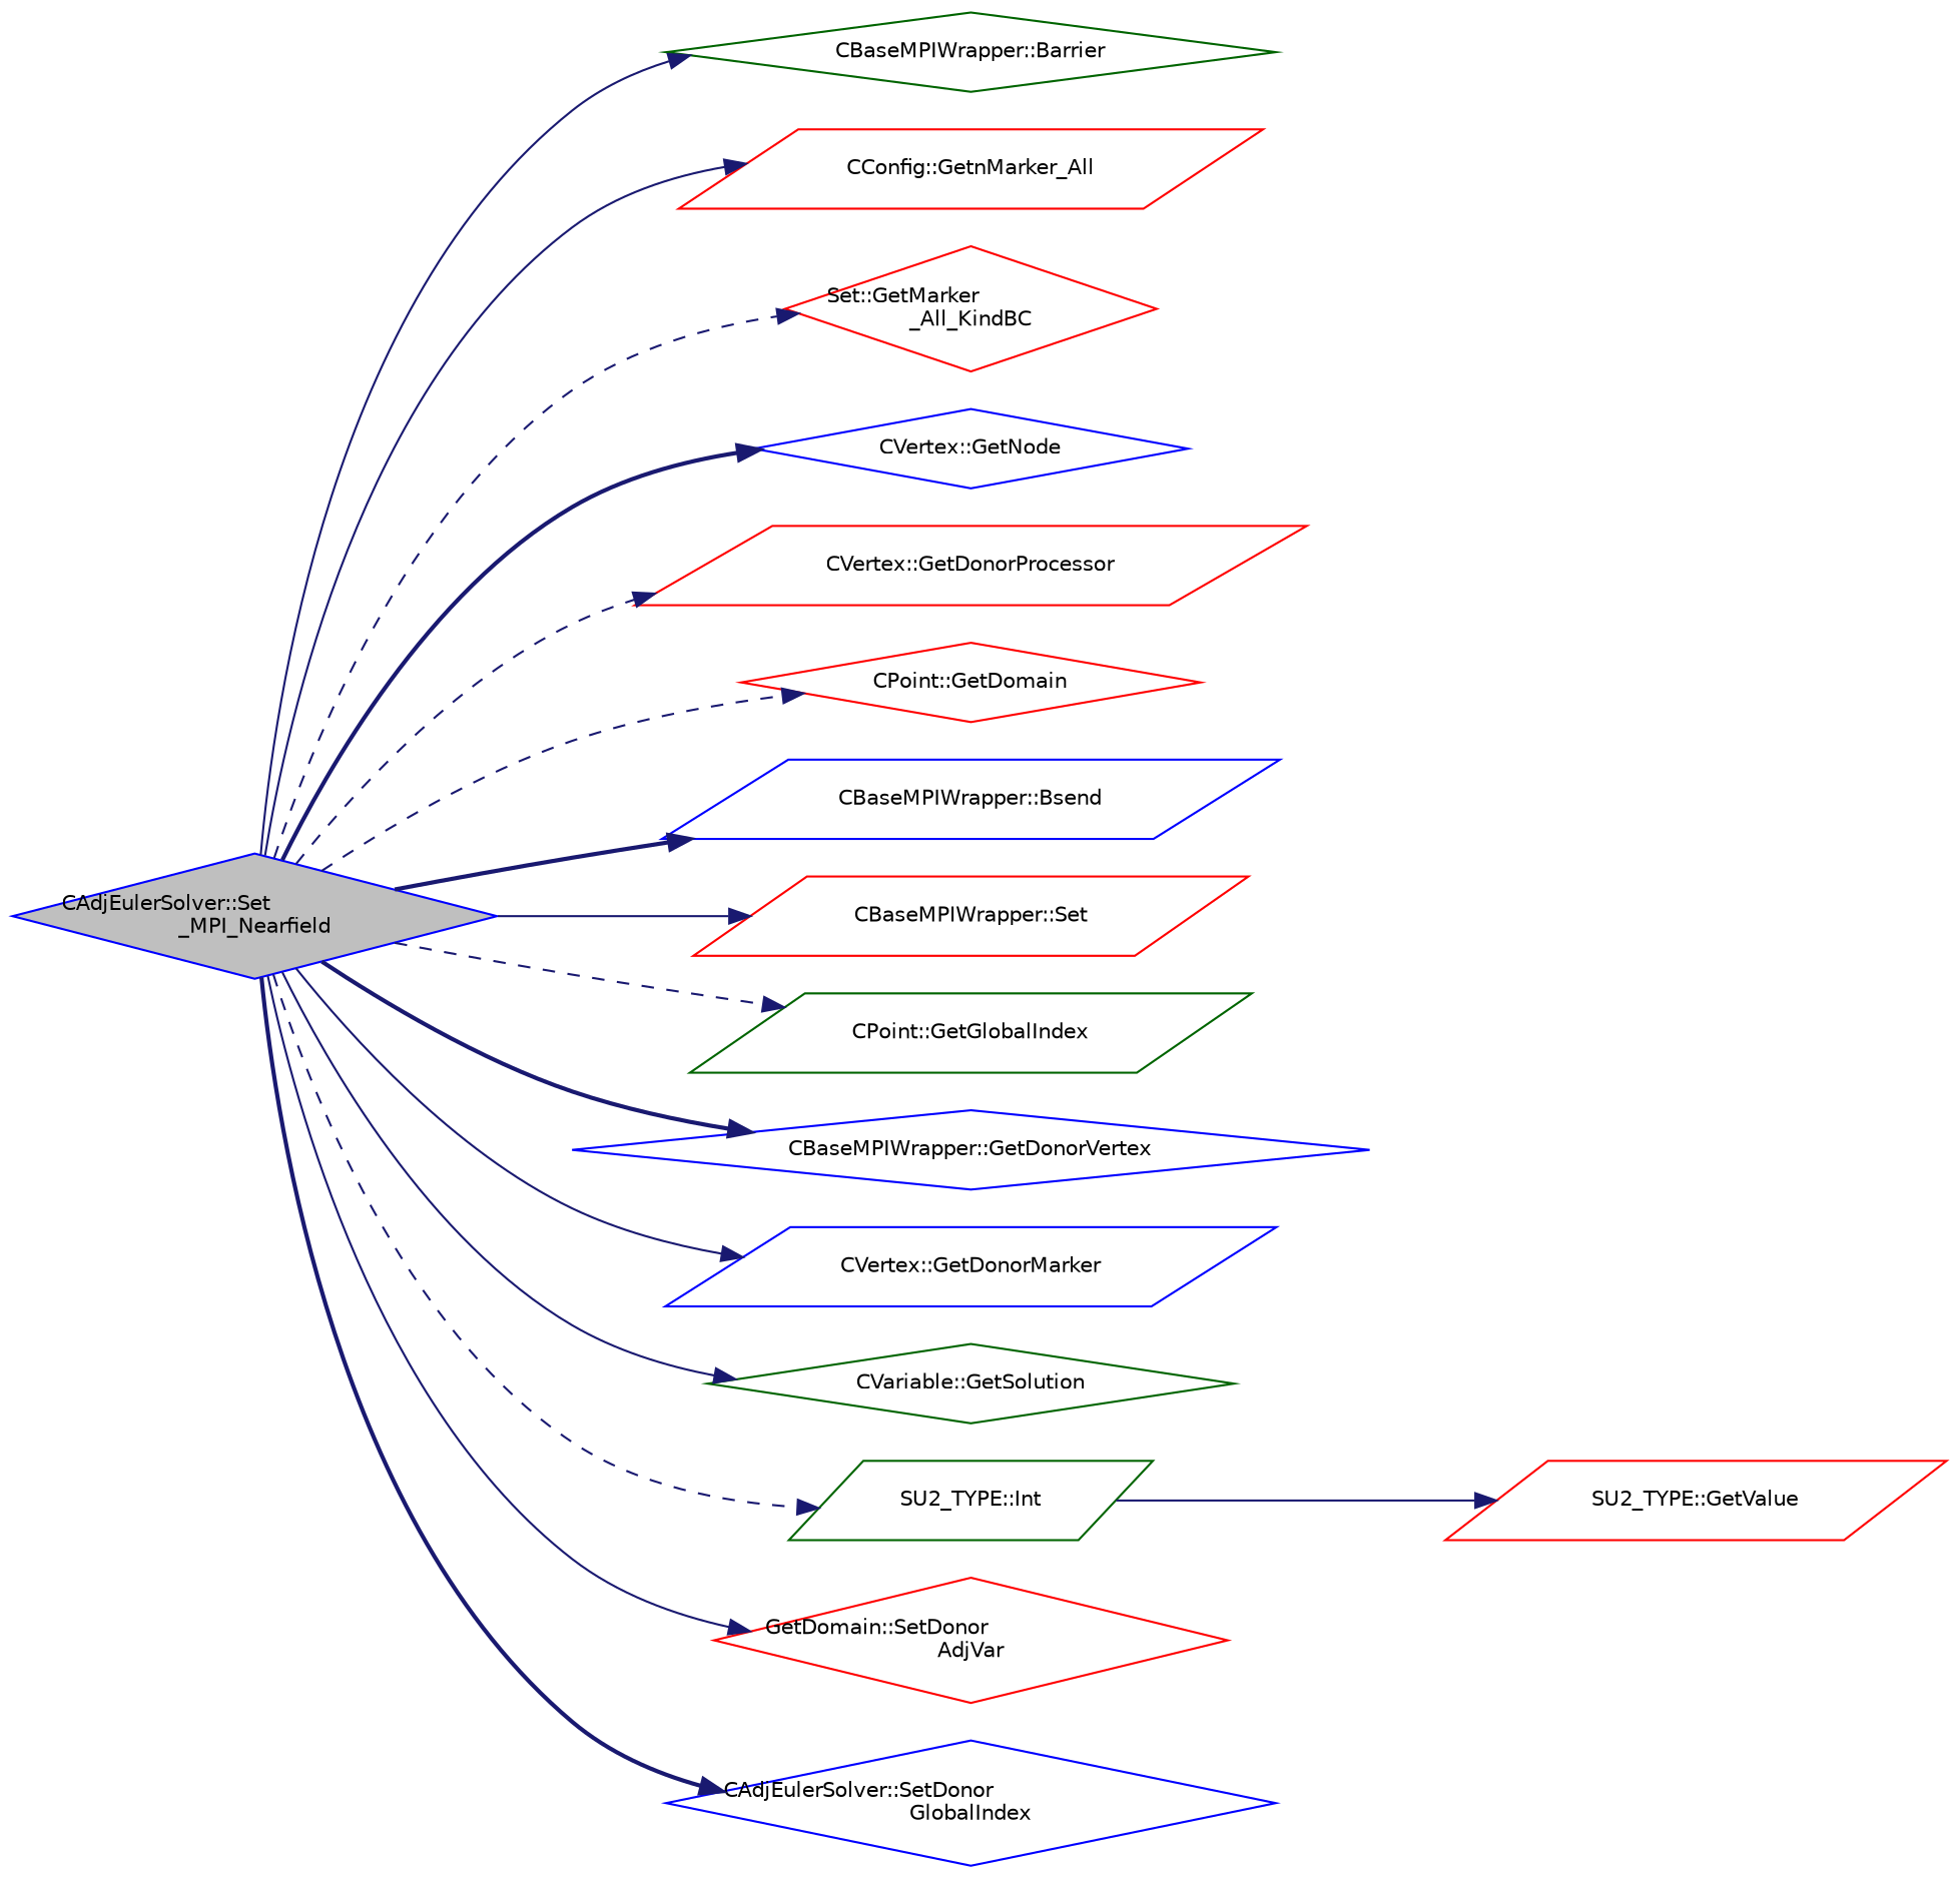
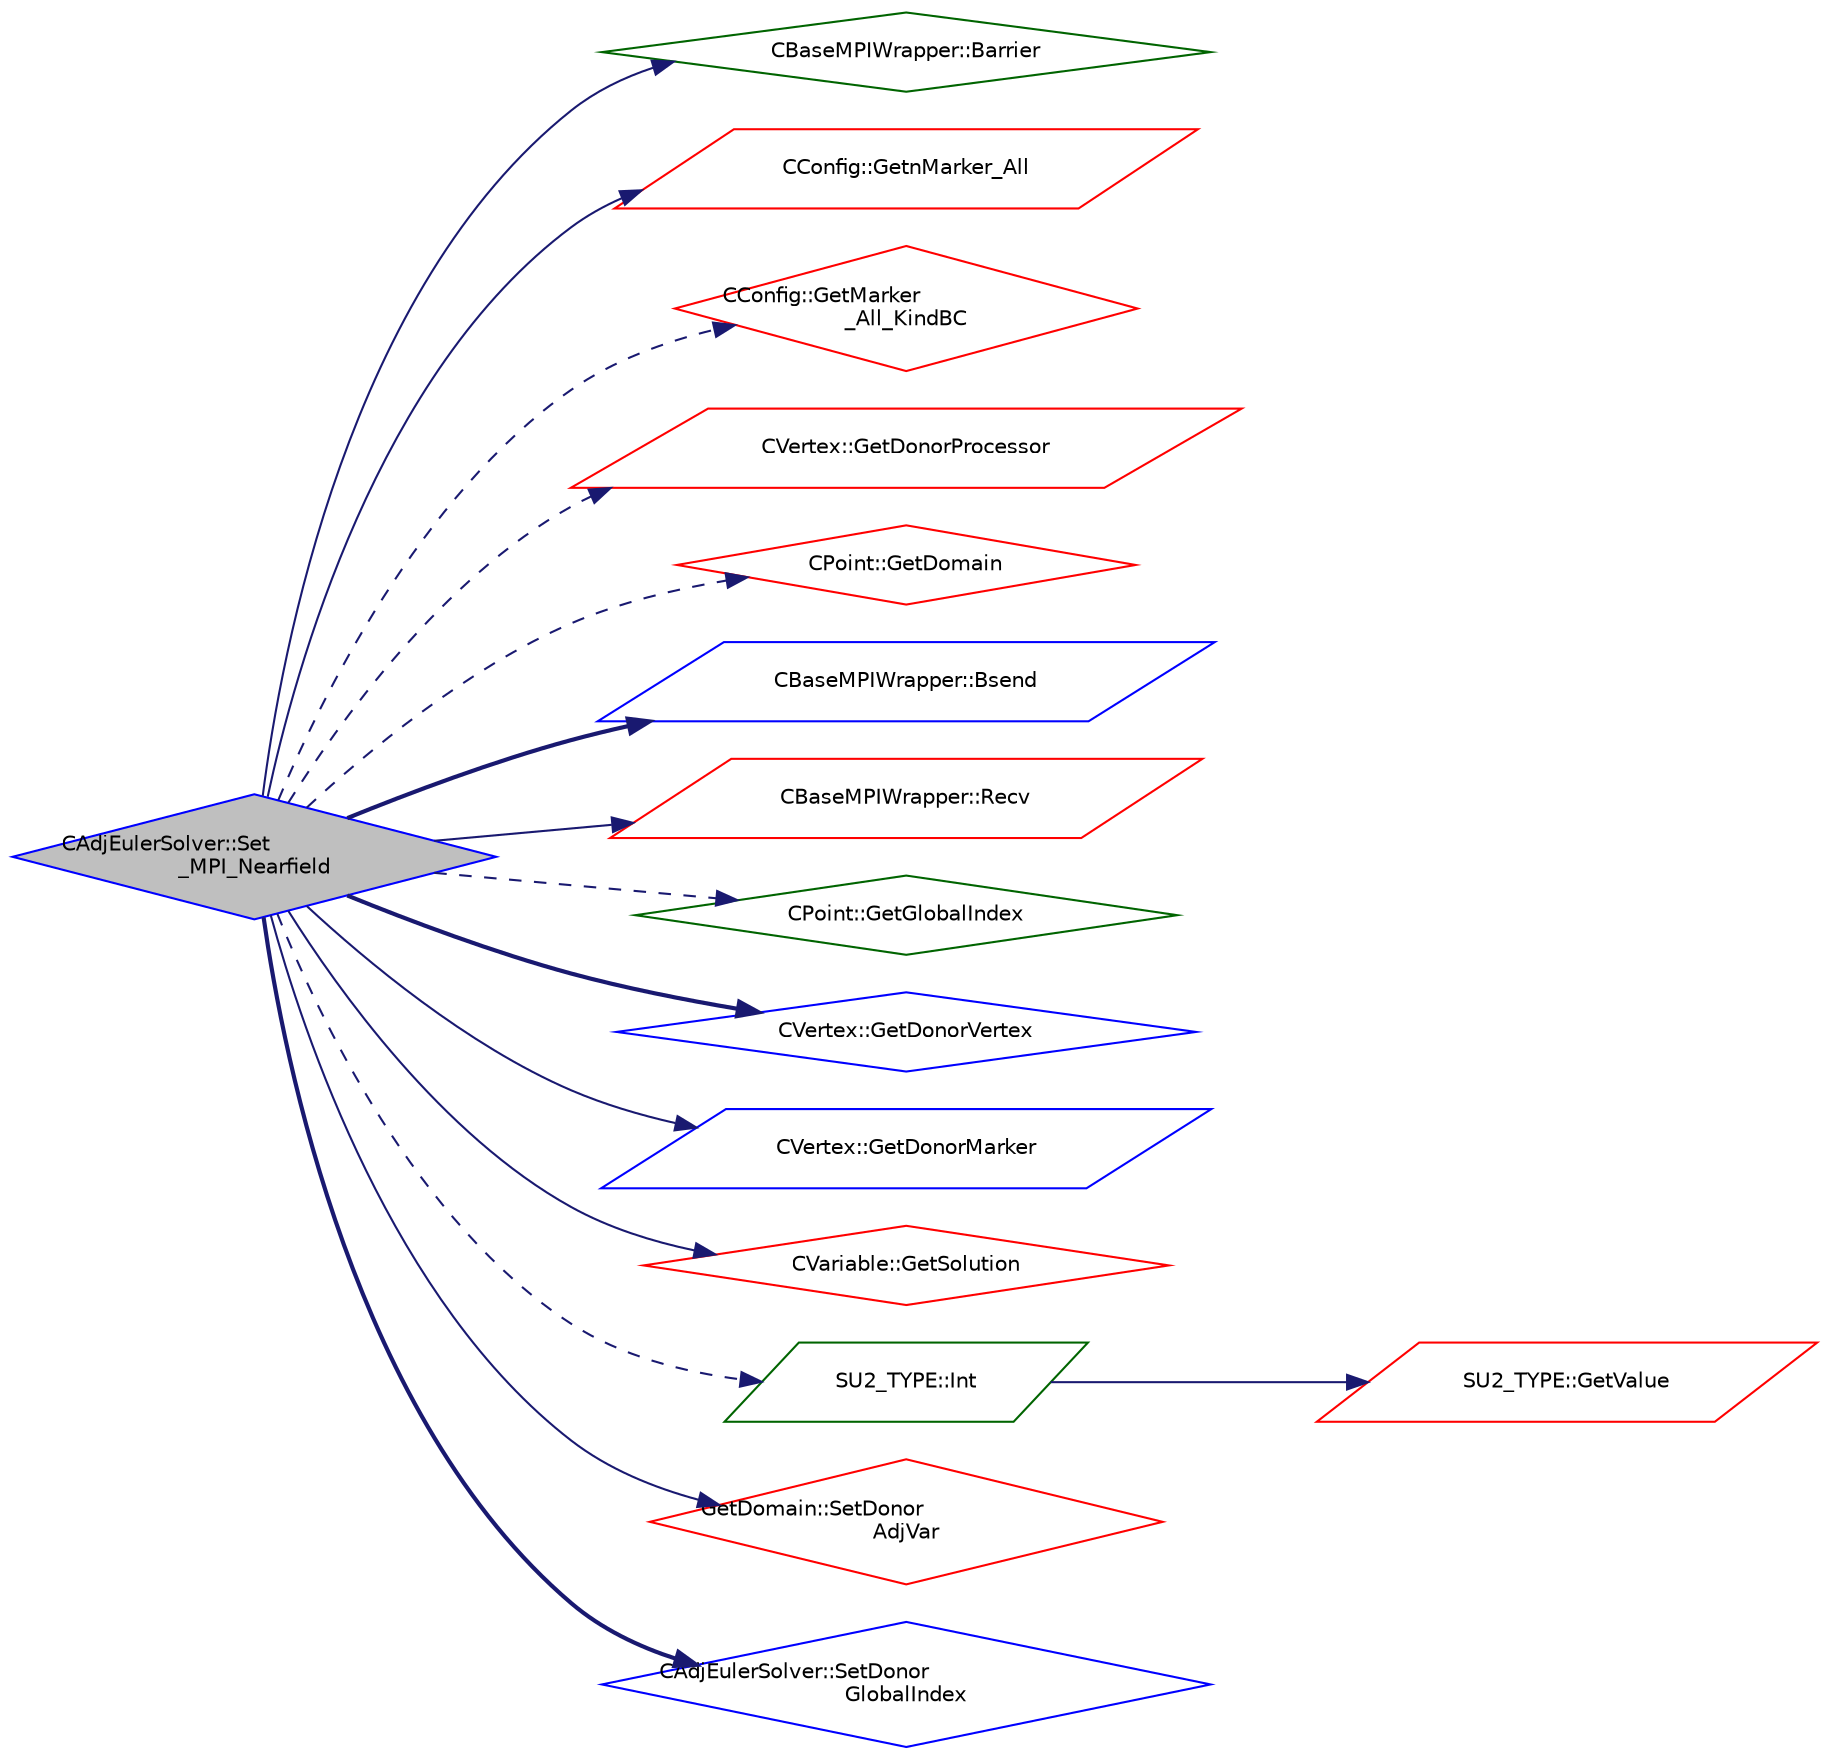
  digraph {
    rankdir=LR
    node [color=red fillcolor=white fontname=Helvetica fontsize=10 shape=diamond style=filled]
    edge [color=midnightblue fontname=Helvetica fontsize=10 labelfontname=Helvetica labelfontsize=10 style=solid]
    n1 [color=blue fillcolor=grey75 fontcolor=black height=0.2 label="CAdjEulerSolver::Set\l_MPI_Nearfield" width=0.4]
    n2 [color=darkgreen height=0.2 label="CBaseMPIWrapper::Barrier" width=0.4]
    n3 [height=0.2 label="CConfig::GetnMarker_All" shape=parallelogram width=0.4]
-   n4 [height=0.2 label="Set::GetMarker\l_All_KindBC" width=0.4]
-   n5 [color=blue height=0.2 label="CVertex::GetNode" width=0.4]
+   n4 [height=0.2 label="CConfig::GetMarker\l_All_KindBC" width=0.4]
    n6 [height=0.2 label="CVertex::GetDonorProcessor" shape=parallelogram width=0.4]
    n7 [height=0.2 label="CPoint::GetDomain" width=0.4]
    n8 [color=blue height=0.2 label="CBaseMPIWrapper::Bsend" shape=parallelogram width=0.4]
-   n9 [height=0.2 label="CBaseMPIWrapper::Set" shape=parallelogram width=0.4]
-   n10 [color=darkgreen height=0.2 label="CPoint::GetGlobalIndex" shape=parallelogram width=0.4]
-   n11 [color=blue height=0.2 label="CBaseMPIWrapper::GetDonorVertex" width=0.4]
+   n9 [height=0.2 label="CBaseMPIWrapper::Recv" shape=parallelogram width=0.4]
+   n10 [color=darkgreen height=0.2 label="CPoint::GetGlobalIndex" width=0.4]
+   n11 [color=blue height=0.2 label="CVertex::GetDonorVertex" width=0.4]
    n12 [color=blue height=0.2 label="CVertex::GetDonorMarker" shape=parallelogram width=0.4]
-   n13 [color=darkgreen height=0.2 label="CVariable::GetSolution" width=0.4]
+   n13 [height=0.2 label="CVariable::GetSolution" width=0.4]
    n14 [color=darkgreen height=0.2 label="SU2_TYPE::Int" shape=parallelogram width=0.4]
    n15 [height=0.2 label="GetDomain::SetDonor\lAdjVar" width=0.4]
    n16 [color=blue height=0.2 label="CAdjEulerSolver::SetDonor\lGlobalIndex" width=0.4]
    n17 [height=0.2 label="SU2_TYPE::GetValue" shape=parallelogram width=0.4]
    n1 -> n2
    n1 -> n3
    n1 -> n4 [style=dashed]
-   n1 -> n5 [style=bold]
    n1 -> n6 [style=dashed]
    n1 -> n7 [style=dashed]
    n1 -> n8 [style=bold]
    n1 -> n9
    n1 -> n10 [style=dashed]
    n1 -> n11 [style=bold]
    n1 -> n12
    n1 -> n13
    n1 -> n14 [style=dashed]
    n1 -> n15
    n1 -> n16 [style=bold]
    n14 -> n17
  }
